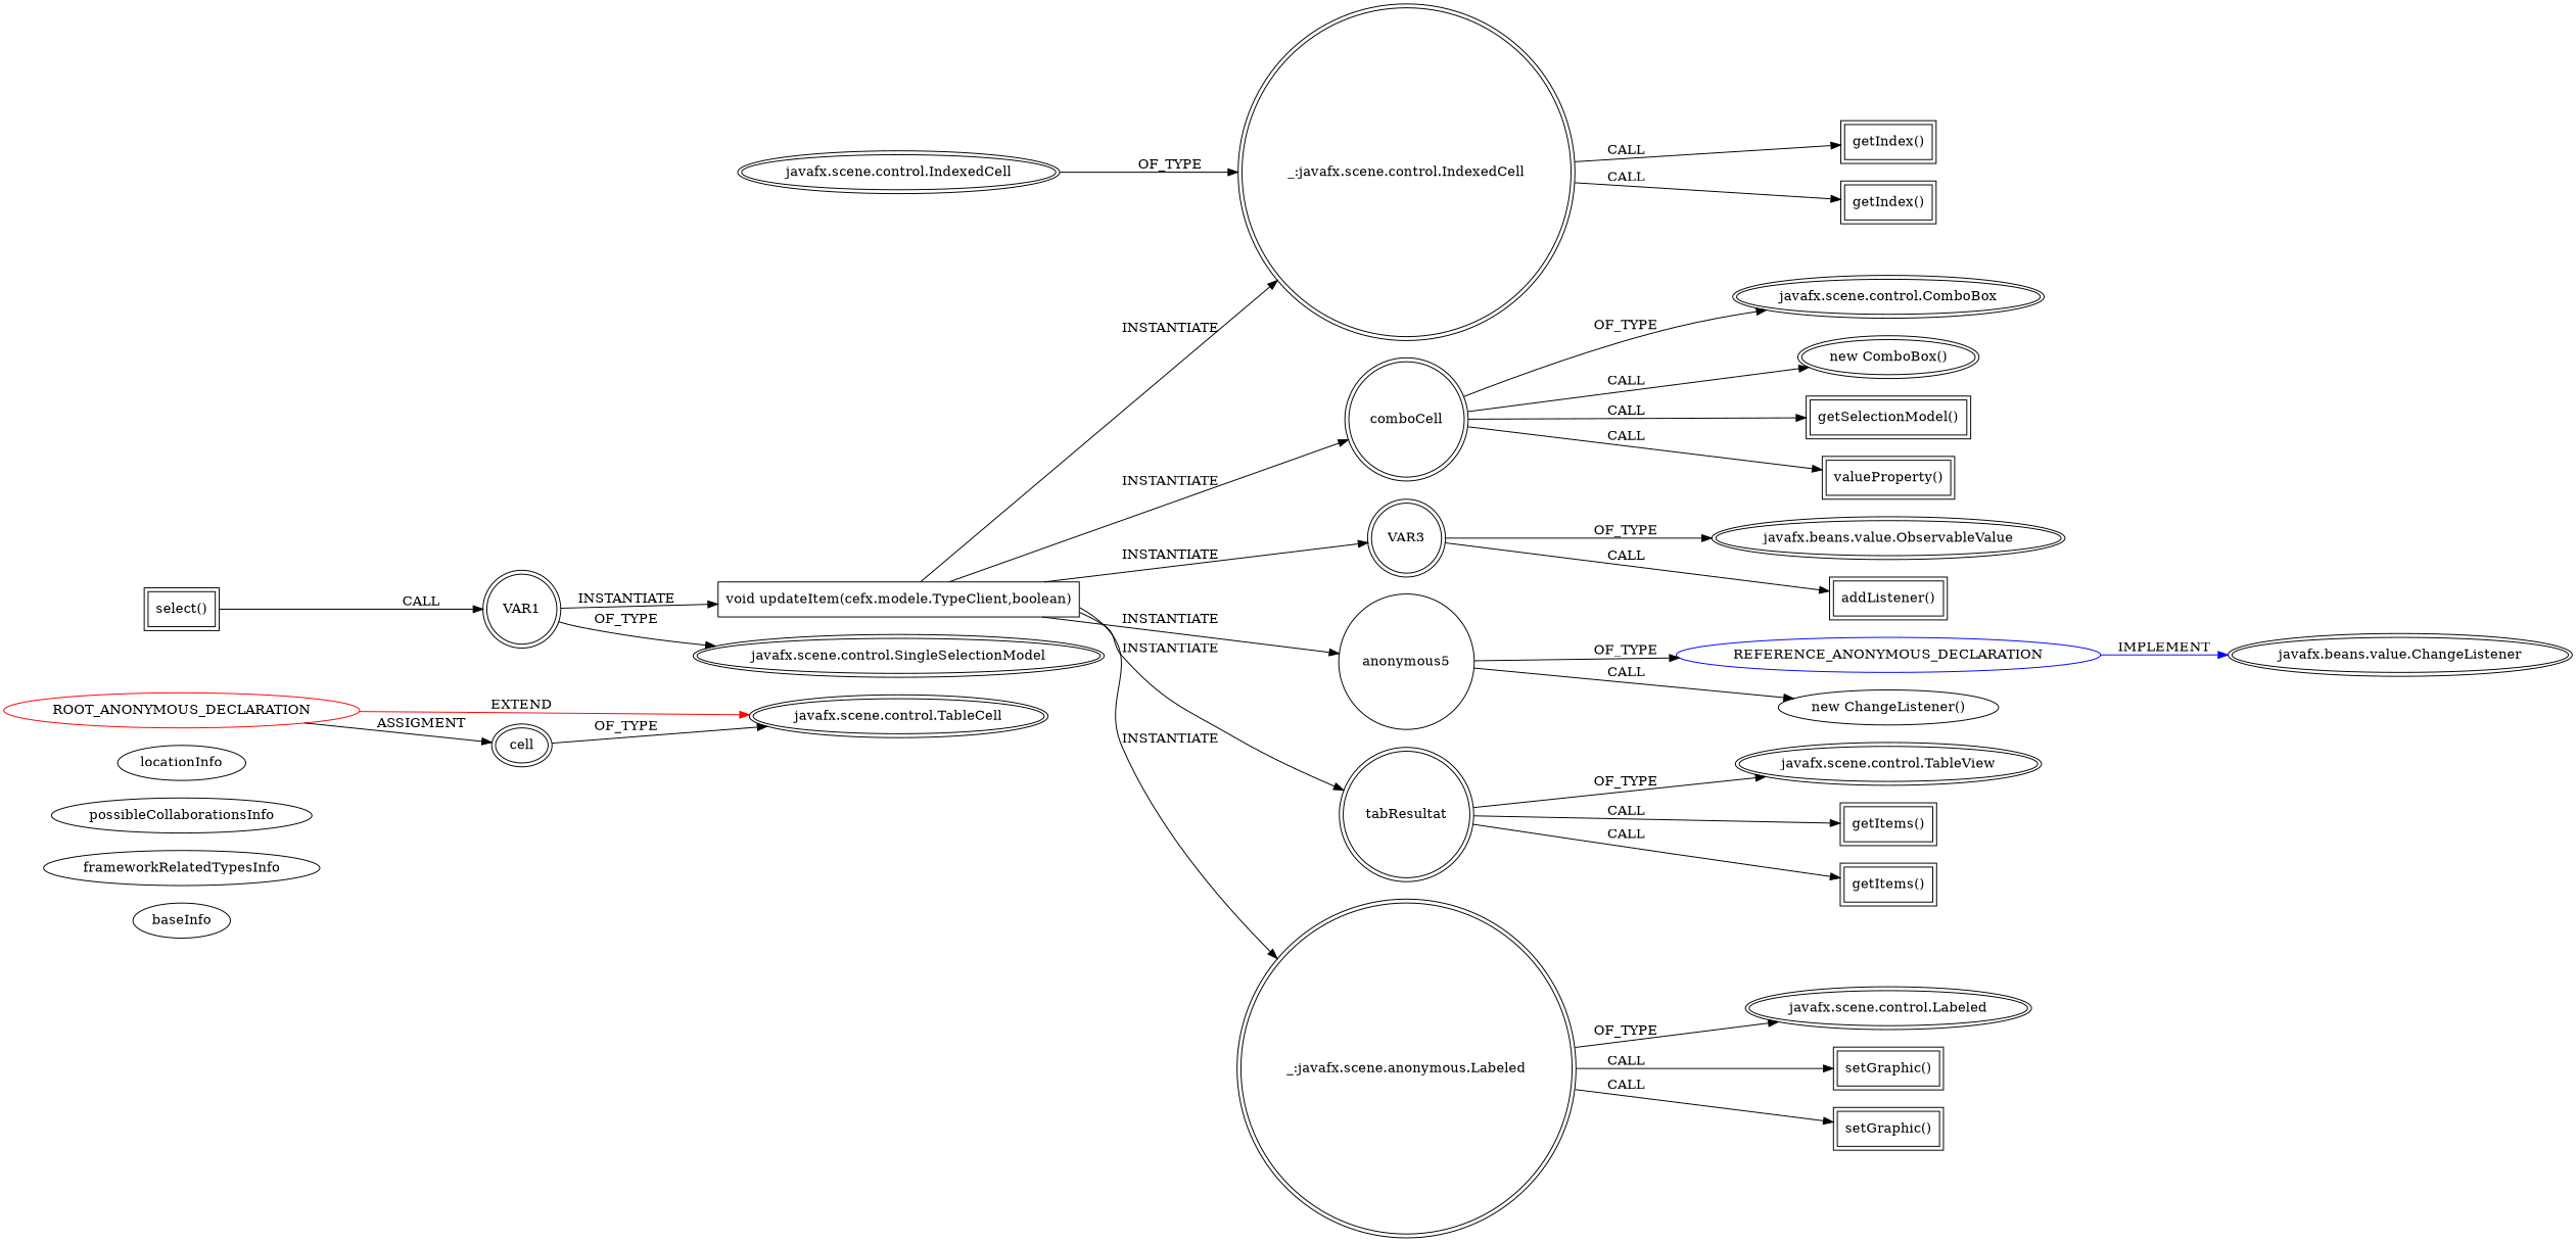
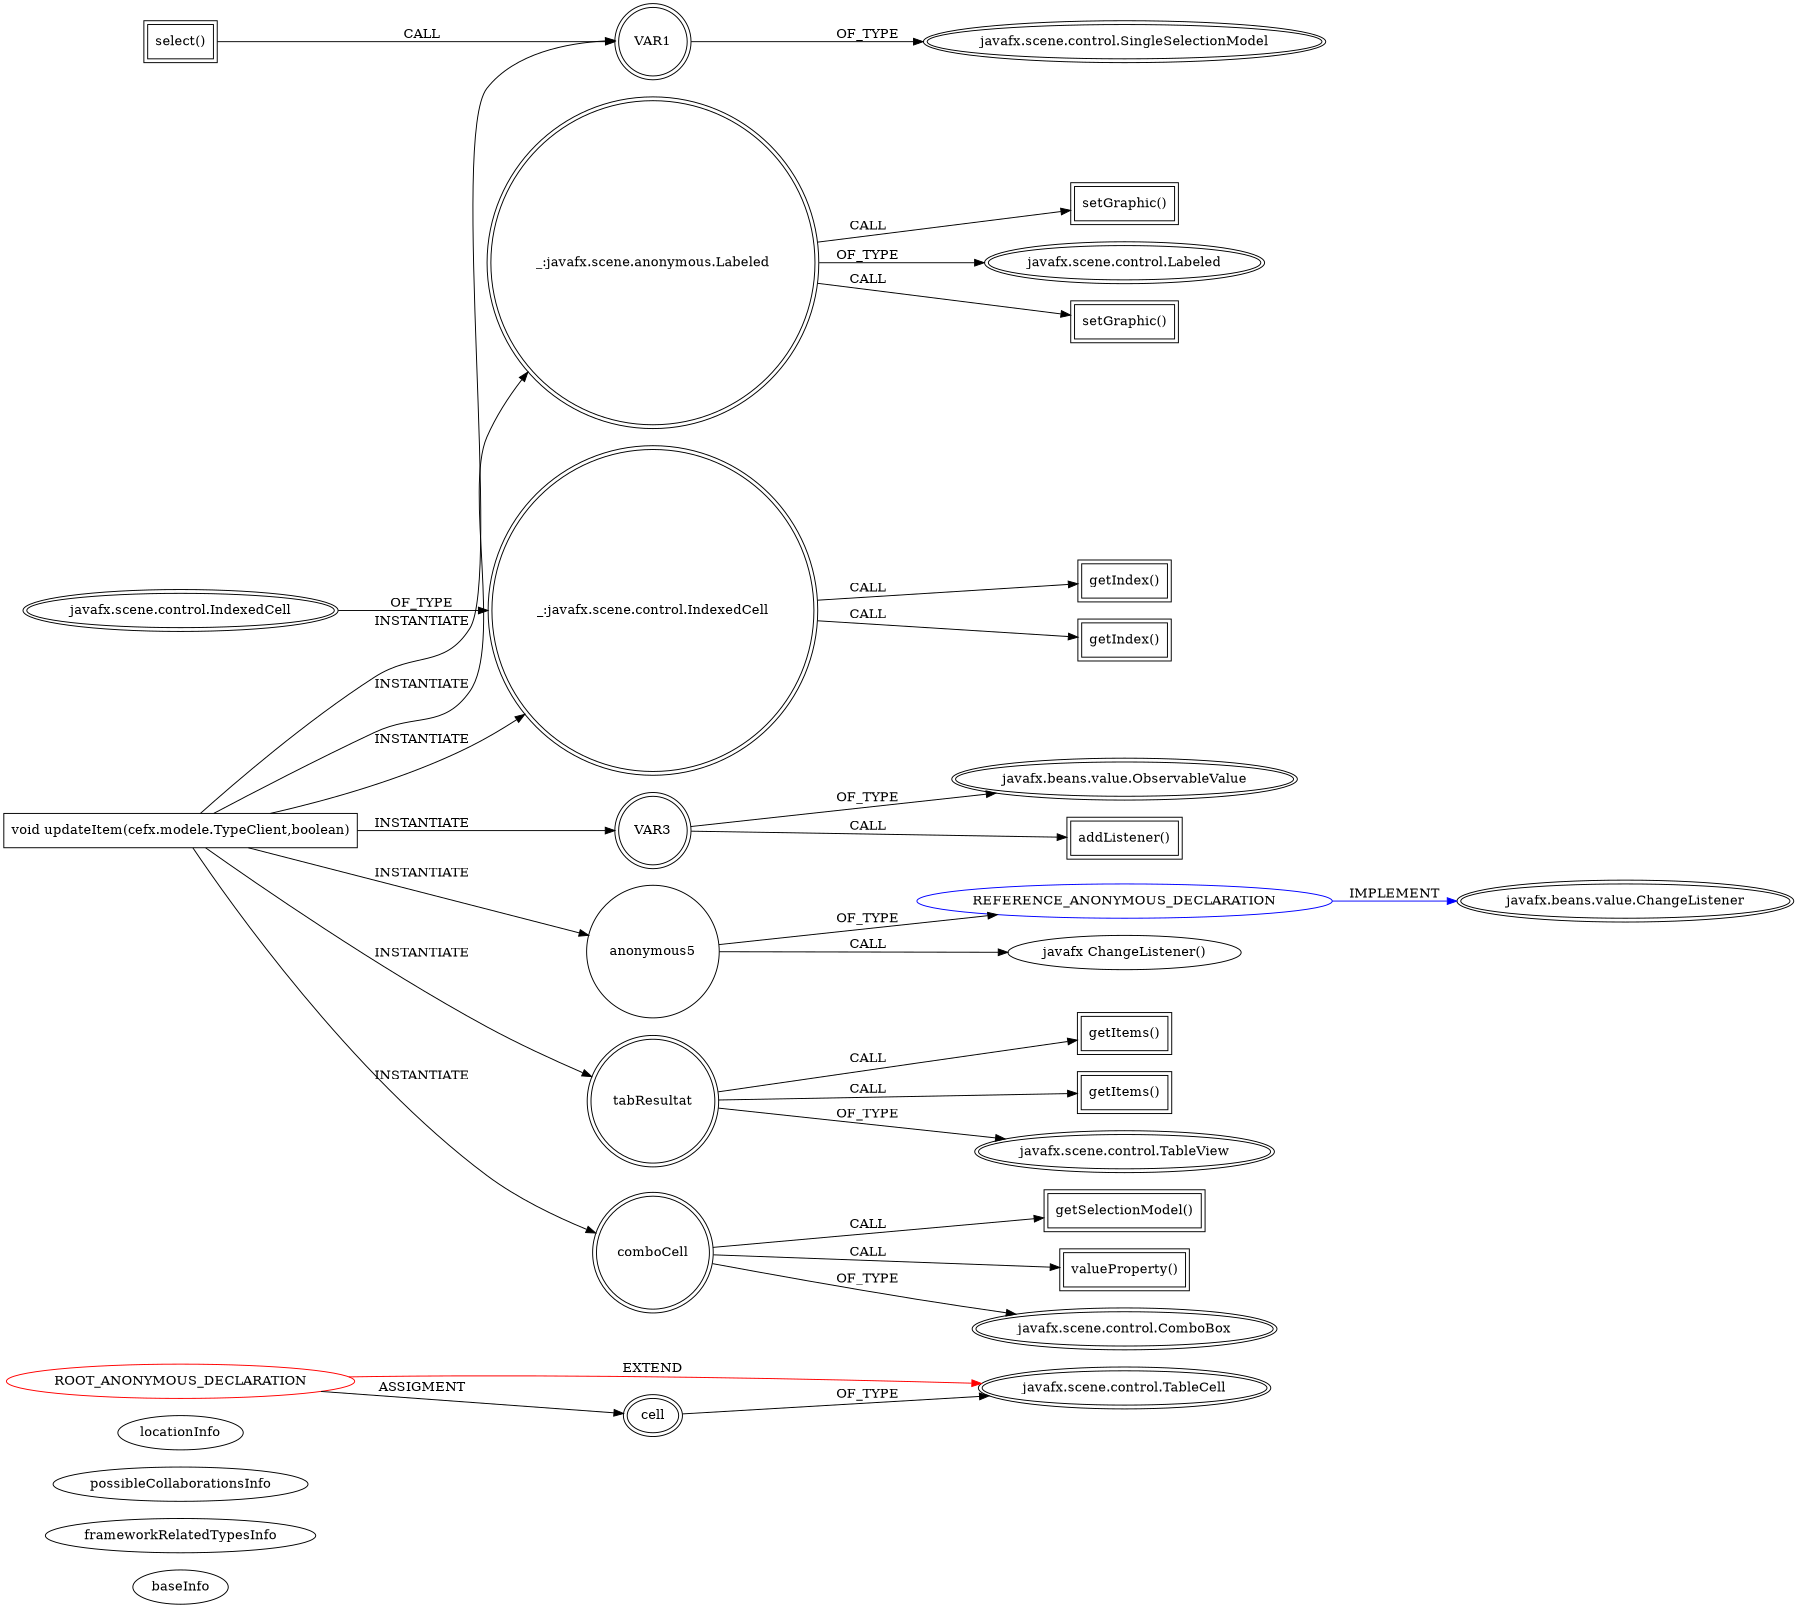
  digraph {
    rankdir=LR
    node [isFrameworkType=true vertexType=INSIDE_CALL peripheries=2]
    baseInfo [category=extension_graph graphId=2123 isAnonymous=true possibleRelation=true isFrameworkType="" vertexType="" peripheries=""]
    frameworkRelatedTypesInfo [0="javafx.scene.control.TableCell" isFrameworkType="" vertexType="" peripheries=""]
    possibleCollaborationsInfo [0="2123~CLIENT_METHOD_DECLARATION-INSTANTIATION-~javafx.scene.control.TableCell ~javafx.beans.value.ChangeListener ~true~true" isFrameworkType="" vertexType="" peripheries=""]
    locationInfo [contextSignature="javafx.scene.control.TableCell call(javafx.scene.control.TableColumn)" filePath="/bianconejo-CEFX/CEFX-master/src/cefx/CEPrincipalController.java" graphId=2123 projectName="bianconejo-CEFX" isFrameworkType="" vertexType="" peripheries=""]
    n5 [color=red isFrameworkType=false label=ROOT_ANONYMOUS_DECLARATION vertexType=ROOT_ANONYMOUS_DECLARATION peripheries=""]
    n6 [label="javafx.scene.control.TableCell" vertexType=FRAMEWORK_CLASS_TYPE]
    n7 [label=cell vertexType=OUTSIDE_VARIABLE_EXPRESION]
    n8 [isFrameworkType=false label="void updateItem(cefx.modele.TypeClient,boolean)" shape=box vertexType=CLIENT_METHOD_DECLARATION peripheries=""]
    n9 [label=comboCell shape=circle vertexType=VARIABLE_EXPRESION]
    n10 [label=VAR1 shape=circle vertexType=VARIABLE_EXPRESION]
    n11 [label=VAR3 shape=circle vertexType=VARIABLE_EXPRESION]
    n12 [isFrameworkType=false label=anonymous5 shape=circle vertexType=VARIABLE_EXPRESION peripheries=""]
    n13 [label=tabResultat shape=circle vertexType=VARIABLE_EXPRESION]
    n14 [label="_:javafx.scene.control.IndexedCell" shape=circle vertexType=VARIABLE_EXPRESION]
    n15 [label="_:javafx.scene.anonymous.Labeled" shape=circle vertexType=VARIABLE_EXPRESION]
    n16 [label="javafx.scene.control.ComboBox" vertexType=FRAMEWORK_CLASS_TYPE]
-   n17 [label="new ComboBox()" vertexType=CONSTRUCTOR_CALL]
    n18 [label="getSelectionModel()" shape=box]
    n19 [label="valueProperty()" shape=box]
    n20 [label="javafx.scene.control.SingleSelectionModel" vertexType=FRAMEWORK_CLASS_TYPE]
    n21 [label="javafx.beans.value.ObservableValue" vertexType=FRAMEWORK_INTERFACE_TYPE]
    n22 [label="addListener()" shape=box]
    n23 [color=blue isFrameworkType=false label=REFERENCE_ANONYMOUS_DECLARATION vertexType=REFERENCE_ANONYMOUS_DECLARATION peripheries=""]
-   n24 [isFrameworkType=false label="new ChangeListener()" vertexType=CONSTRUCTOR_CALL peripheries=""]
+   n24 [isFrameworkType=false label="javafx ChangeListener()" vertexType=CONSTRUCTOR_CALL peripheries=""]
    n25 [label="javafx.scene.control.TableView" vertexType=FRAMEWORK_CLASS_TYPE]
    n26 [label="getItems()" shape=box]
    n27 [label="getItems()" shape=box]
    n28 [label="getIndex()" shape=box]
    n29 [label="getIndex()" shape=box]
    n30 [label="javafx.scene.control.Labeled" vertexType=FRAMEWORK_CLASS_TYPE]
    n31 [label="setGraphic()" shape=box]
    n32 [label="setGraphic()" shape=box]
    n33 [label="select()" shape=box]
    n34 [label="javafx.beans.value.ChangeListener" vertexType=FRAMEWORK_INTERFACE_TYPE]
    n35 [label="javafx.scene.control.IndexedCell" vertexType=FRAMEWORK_CLASS_TYPE]
    n5 -> n6 [color=red label=EXTEND]
    n5 -> n7 [label=ASSIGMENT]
    n7 -> n6 [label=OF_TYPE]
    n8 -> n9 [label=INSTANTIATE]
-   n10 -> n8 [label=INSTANTIATE]
+   n8 -> n10 [label=INSTANTIATE]
    n8 -> n11 [label=INSTANTIATE]
    n8 -> n12 [label=INSTANTIATE]
    n8 -> n13 [label=INSTANTIATE]
    n8 -> n14 [label=INSTANTIATE]
    n8 -> n15 [label=INSTANTIATE]
    n9 -> n16 [label=OF_TYPE]
-   n9 -> n17 [label=CALL]
    n9 -> n18 [label=CALL]
    n9 -> n19 [label=CALL]
    n10 -> n20 [label=OF_TYPE]
    n11 -> n21 [label=OF_TYPE]
    n11 -> n22 [label=CALL]
    n12 -> n23 [label=OF_TYPE]
    n12 -> n24 [label=CALL]
    n13 -> n25 [label=OF_TYPE]
    n13 -> n26 [label=CALL]
    n13 -> n27 [label=CALL]
    n14 -> n28 [label=CALL]
    n14 -> n29 [label=CALL]
    n15 -> n30 [label=OF_TYPE]
    n15 -> n31 [label=CALL]
    n15 -> n32 [label=CALL]
    n23 -> n34 [color=blue label=IMPLEMENT]
    n33 -> n10 [label=CALL]
    n35 -> n14 [label=OF_TYPE]
  }
